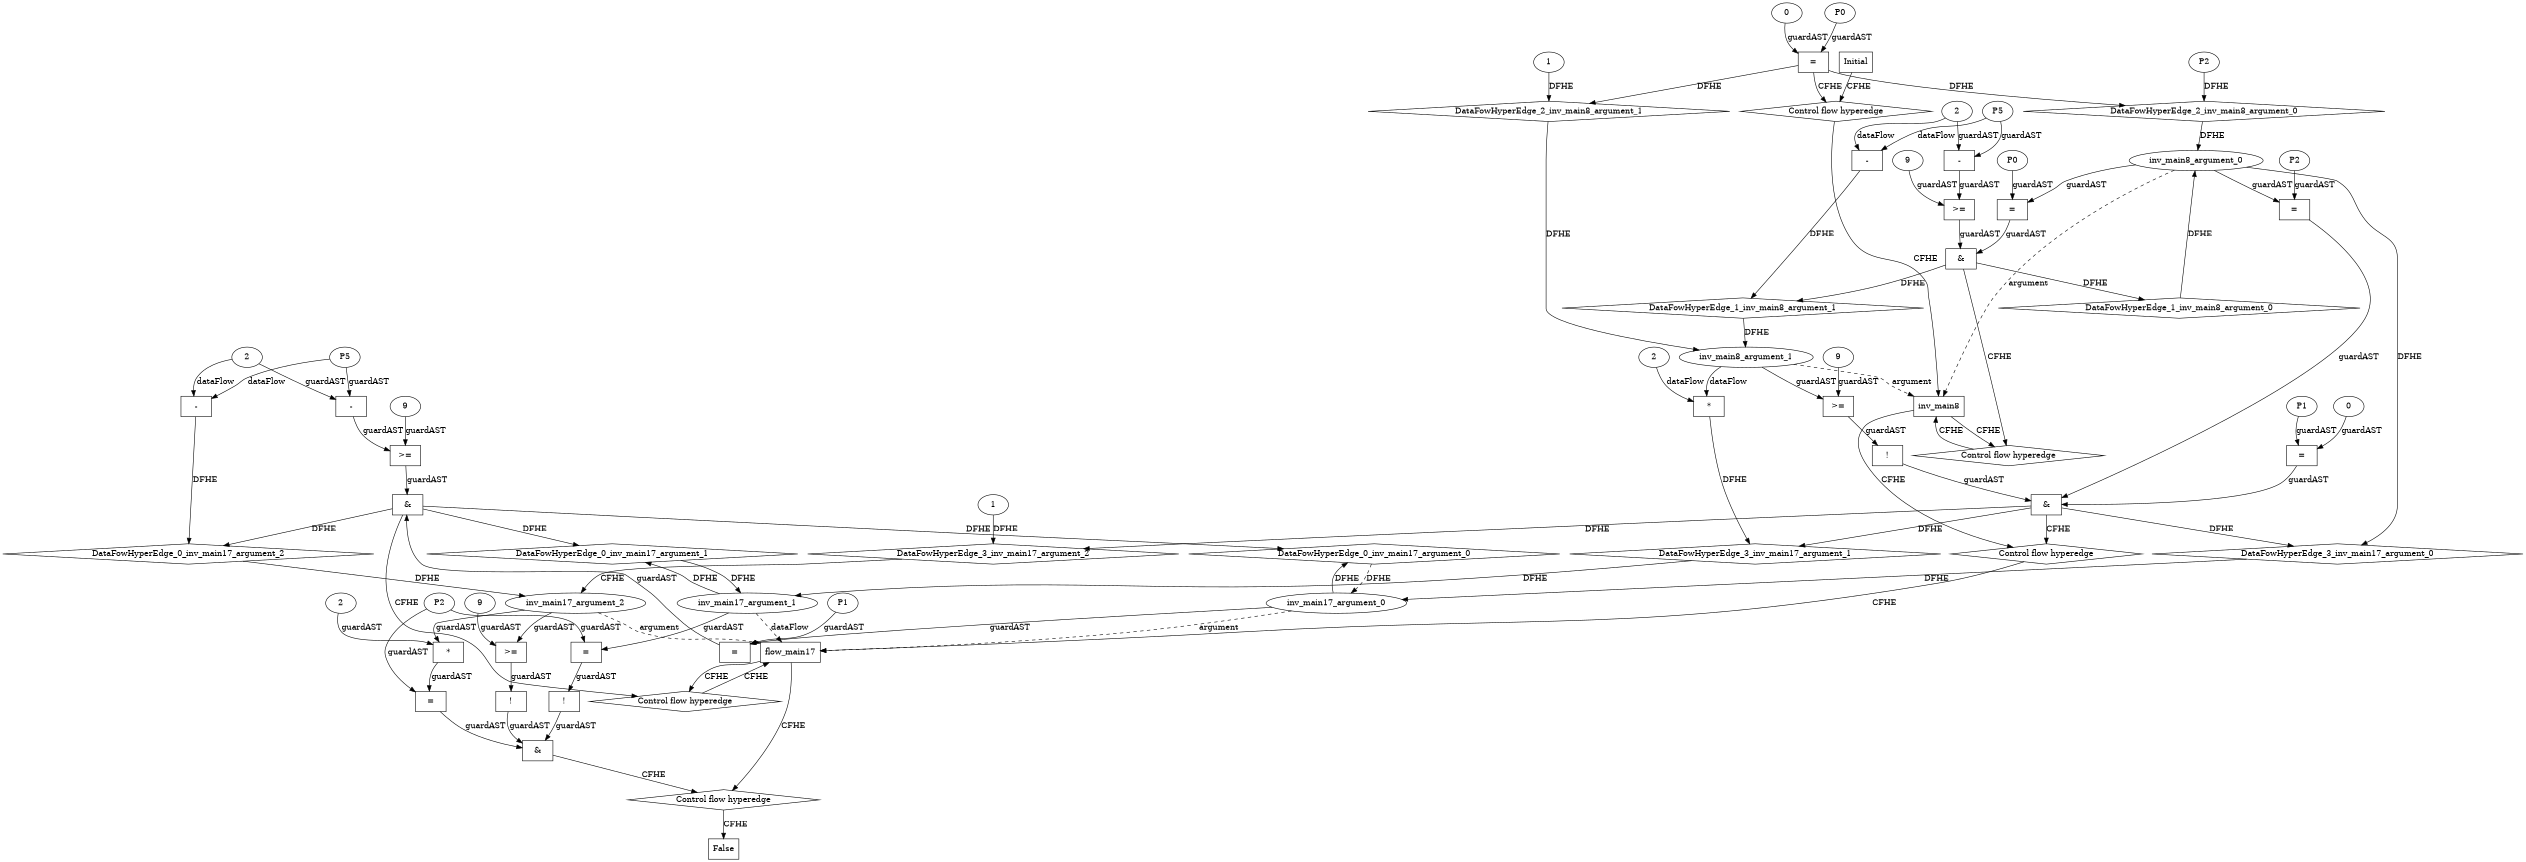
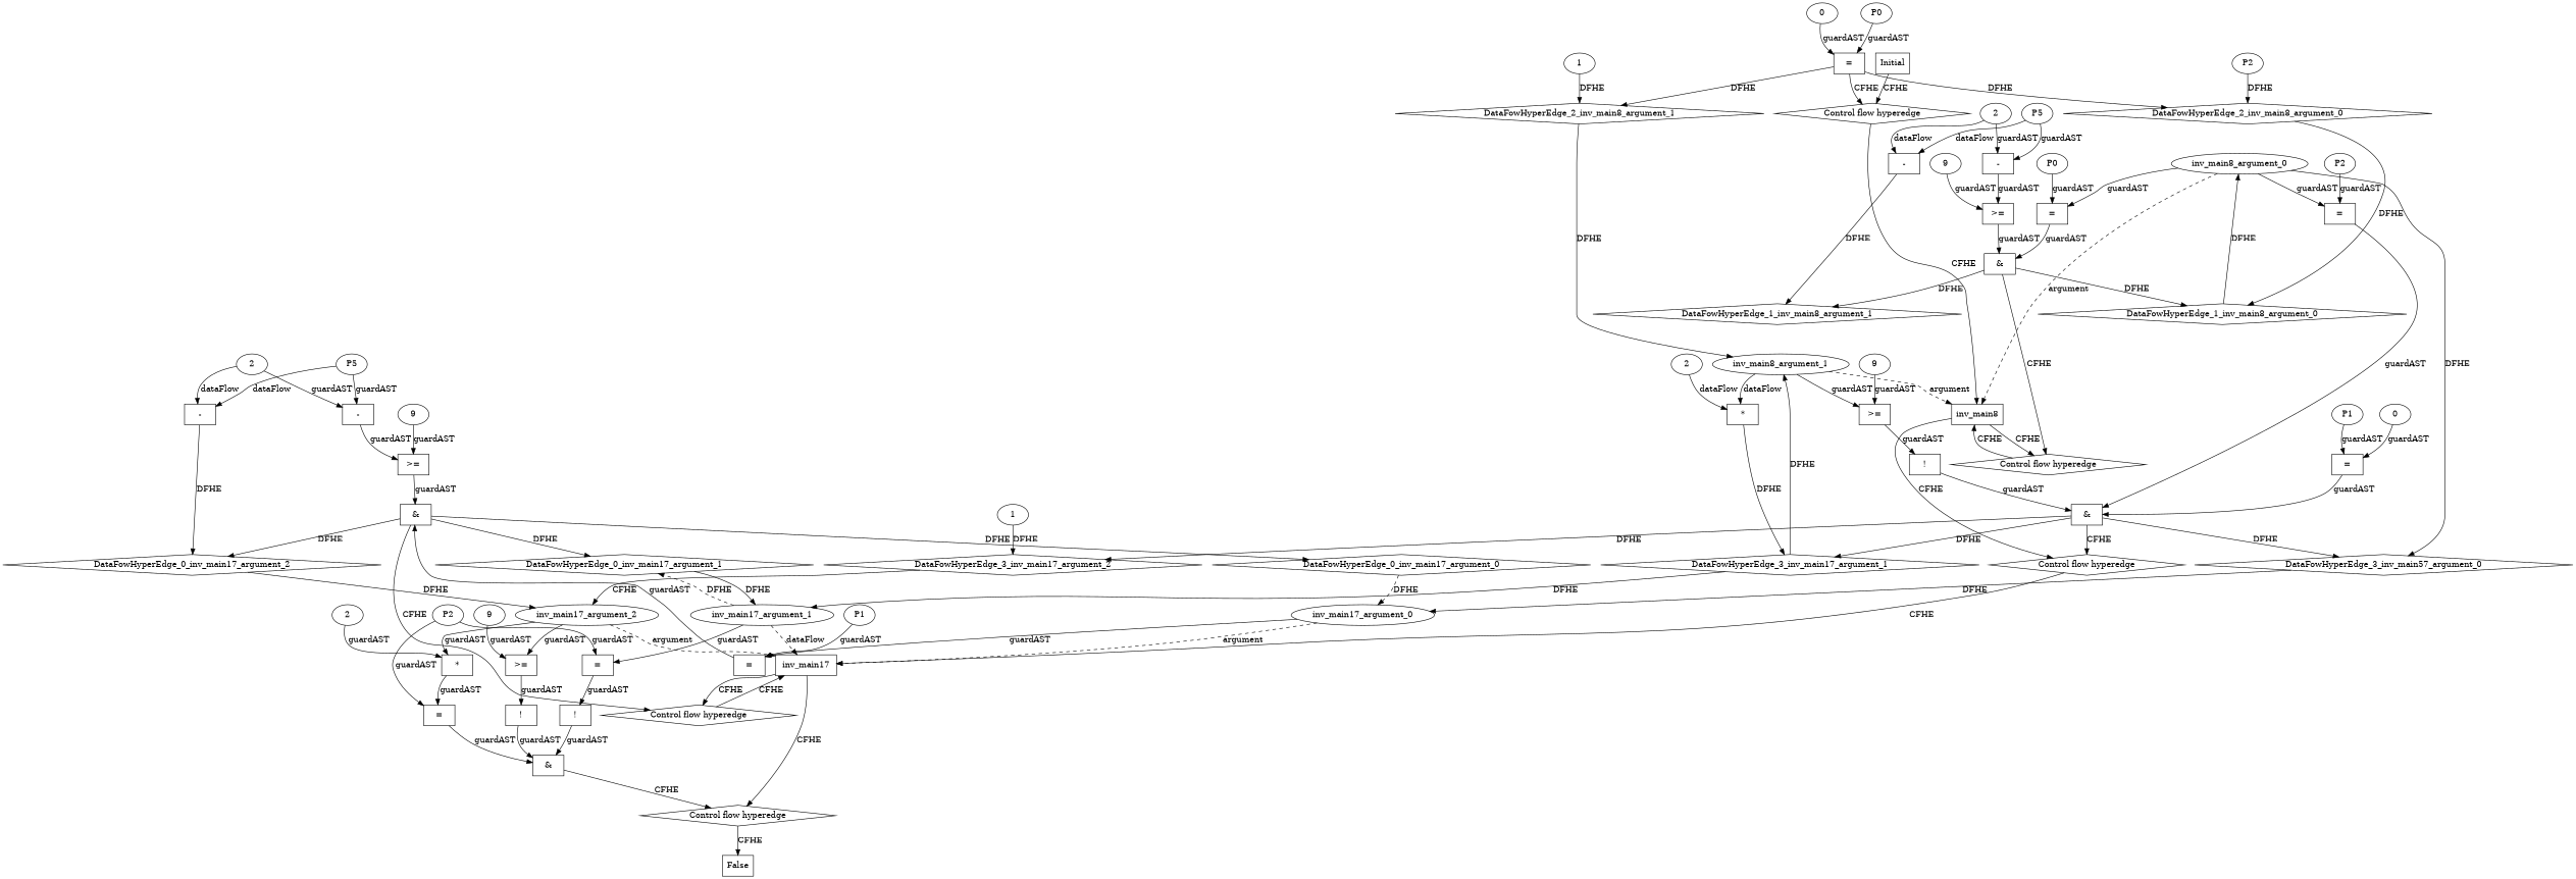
  digraph {
    node [shape=rect]
    n1 [GNNNodeID=3 label="-" nodeName=xxxinv_main17___inv_main17_0xxxdataFlow_0_node_0]
    n2 [label=DataFowHyperEdge_0_inv_main17_argument_2 nodeName=DataFowHyperEdge_0_inv_main17_argument_2 shape=diamond]
    n3 [GNNNodeID=50 label=inv_main17_argument_2 nodeName=argument2 shape=oval]
    n4 [GNNNodeID=4 label=P5 nodeName=xxxinv_main17___inv_main17_0xxxdataFlow_0_node_1 shape=""]
    n5 [GNNNodeID=8 label="-" nodeName=xxxinv_main17___inv_main17_0xxxguard_0_node_2]
    n6 [GNNNodeID=6 label=">=" nodeName=xxxinv_main17___inv_main17_0xxxguard_0_node_0]
    n7 [GNNNodeID=5 label=2 nodeName=xxxinv_main17___inv_main17_0xxxdataFlow_0_node_2 shape=""]
    n8 [andName=xxxinv_main17___inv_main17_0xxx_and label="&"]
    n9 [label=DataFowHyperEdge_0_inv_main17_argument_0 nodeName=DataFowHyperEdge_0_inv_main17_argument_0 shape=diamond]
    n10 [label=DataFowHyperEdge_0_inv_main17_argument_1 nodeName=DataFowHyperEdge_0_inv_main17_argument_1 shape=diamond]
    n11 [hyperEdgeNodeID=0 label="Control flow hyperedge" nodeName=ControlFowHyperEdge_0 shape=diamond]
    n12 [GNNNodeID=7 label=9 nodeName=xxxinv_main17___inv_main17_0xxxguard_0_node_1 shape=""]
    n13 [GNNNodeID=9 label="=" nodeName=xxxinv_main17___inv_main17_0xxxguard1_node_0]
    n14 [GNNNodeID=10 label=P1 nodeName=xxxinv_main17___inv_main17_0xxxguard1_node_1 shape=""]
    n15 [GNNNodeID=50 label=inv_main17_argument_0 nodeName=argument0 shape=oval]
-   n16 [GNNNodeID=46 label=flow_main17 nodeName=inv_main17]
+   n16 [GNNNodeID=46 label=inv_main17 nodeName=inv_main17]
    n17 [hyperEdgeNodeID=4 label="Control flow hyperedge" nodeName=ControlFowHyperEdge_4 shape=diamond]
    n18 [GNNNodeID=13 label="-" nodeName=xxxinv_main8___inv_main8_1xxxdataFlow_0_node_0]
    n19 [label=DataFowHyperEdge_1_inv_main8_argument_1 nodeName=DataFowHyperEdge_1_inv_main8_argument_1 shape=diamond]
    n20 [GNNNodeID=50 label=inv_main8_argument_1 nodeName=argument1 shape=oval]
    n21 [GNNNodeID=14 label=P5 nodeName=xxxinv_main8___inv_main8_1xxxdataFlow_0_node_1 shape=""]
    n22 [GNNNodeID=18 label="-" nodeName=xxxinv_main8___inv_main8_1xxxguard_0_node_2]
    n23 [GNNNodeID=16 label=">=" nodeName=xxxinv_main8___inv_main8_1xxxguard_0_node_0]
    n24 [GNNNodeID=15 label=2 nodeName=xxxinv_main8___inv_main8_1xxxdataFlow_0_node_2 shape=""]
    n25 [andName=xxxinv_main8___inv_main8_1xxx_and label="&"]
    n26 [label=DataFowHyperEdge_1_inv_main8_argument_0 nodeName=DataFowHyperEdge_1_inv_main8_argument_0 shape=diamond]
    n27 [hyperEdgeNodeID=1 label="Control flow hyperedge" nodeName=ControlFowHyperEdge_1 shape=diamond]
    n28 [GNNNodeID=17 label=9 nodeName=xxxinv_main8___inv_main8_1xxxguard_0_node_1 shape=""]
    n29 [GNNNodeID=19 label="=" nodeName=xxxinv_main8___inv_main8_1xxxguard1_node_0]
    n30 [GNNNodeID=20 label=P0 nodeName=xxxinv_main8___inv_main8_1xxxguard1_node_1 shape=""]
    n31 [GNNNodeID=50 label=inv_main8_argument_0 nodeName=argument0 shape=oval]
    n32 [GNNNodeID=35 label="=" nodeName=xxxinv_main17___inv_main8_3xxxguard2_node_0]
    n33 [GNNNodeID=47 label=inv_main8 nodeName=inv_main8]
-   n34 [label=DataFowHyperEdge_3_inv_main17_argument_0 nodeName=DataFowHyperEdge_3_inv_main17_argument_0 shape=diamond]
+   n34 [label=DataFowHyperEdge_3_inv_main57_argument_0 nodeName=DataFowHyperEdge_3_inv_main17_argument_0 shape=diamond]
    n35 [andName=xxxinv_main17___inv_main8_3xxx_and label="&"]
    n36 [hyperEdgeNodeID=3 label="Control flow hyperedge" nodeName=ControlFowHyperEdge_3 shape=diamond]
    n37 [GNNNodeID=21 label=P2 nodeName=xxxinv_main8___Initial_2xxxdataFlow_0_node_0 shape=""]
    n38 [label=DataFowHyperEdge_2_inv_main8_argument_0 nodeName=DataFowHyperEdge_2_inv_main8_argument_0 shape=diamond]
    n39 [GNNNodeID=22 label=1 nodeName=xxxinv_main8___Initial_2xxxdataFlow1_node_0 shape=""]
    n40 [label=DataFowHyperEdge_2_inv_main8_argument_1 nodeName=DataFowHyperEdge_2_inv_main8_argument_1 shape=diamond]
    n41 [GNNNodeID=23 label="=" nodeName=xxxinv_main8___Initial_2xxxguard_0_node_0]
    n42 [hyperEdgeNodeID=2 label="Control flow hyperedge" nodeName=ControlFowHyperEdge_2 shape=diamond]
    n43 [GNNNodeID=24 label=0 nodeName=xxxinv_main8___Initial_2xxxguard_0_node_1 shape=""]
    n44 [GNNNodeID=25 label=P0 nodeName=xxxinv_main8___Initial_2xxxguard_0_node_2 shape=""]
    n45 [GNNNodeID=26 label="*" nodeName=xxxinv_main17___inv_main8_3xxxdataFlow_0_node_0]
    n46 [label=DataFowHyperEdge_3_inv_main17_argument_1 nodeName=DataFowHyperEdge_3_inv_main17_argument_1 shape=diamond]
    n47 [GNNNodeID=50 label=inv_main17_argument_1 nodeName=argument1 shape=oval]
    n48 [GNNNodeID=27 label=2 nodeName=xxxinv_main17___inv_main8_3xxxdataFlow_0_node_1 shape=""]
    n49 [GNNNodeID=30 label=">=" nodeName=xxxinv_main17___inv_main8_3xxxguard_0_node_1]
    n50 [GNNNodeID=29 label="!" nodeName=xxxinv_main17___inv_main8_3xxxguard_0_node_0]
    n51 [GNNNodeID=28 label=1 nodeName=xxxinv_main17___inv_main8_3xxxdataFlow1_node_0 shape=""]
    n52 [label=DataFowHyperEdge_3_inv_main17_argument_2 nodeName=DataFowHyperEdge_3_inv_main17_argument_2 shape=diamond]
    n53 [GNNNodeID=31 label=9 nodeName=xxxinv_main17___inv_main8_3xxxguard_0_node_2 shape=""]
    n54 [GNNNodeID=32 label="=" nodeName=xxxinv_main17___inv_main8_3xxxguard1_node_0]
    n55 [GNNNodeID=33 label=0 nodeName=xxxinv_main17___inv_main8_3xxxguard1_node_1 shape=""]
    n56 [GNNNodeID=34 label=P1 nodeName=xxxinv_main17___inv_main8_3xxxguard1_node_2 shape=""]
    n57 [GNNNodeID=36 label=P2 nodeName=xxxinv_main17___inv_main8_3xxxguard2_node_1 shape=""]
    n58 [GNNNodeID=37 label="!" nodeName=xxxFALSE___inv_main17_4xxxguard_0_node_0]
    n59 [andName=xxxFALSE___inv_main17_4xxx_and label="&"]
    n60 [GNNNodeID=38 label="=" nodeName=xxxFALSE___inv_main17_4xxxguard_0_node_1]
    n61 [GNNNodeID=39 label=P2 nodeName=xxxFALSE___inv_main17_4xxxguard_0_node_3 shape=""]
    n62 [GNNNodeID=40 label="=" nodeName=xxxFALSE___inv_main17_4xxxguard1_node_0]
    n63 [GNNNodeID=41 label="*" nodeName=xxxFALSE___inv_main17_4xxxguard1_node_2]
    n64 [GNNNodeID=42 label=2 nodeName=xxxFALSE___inv_main17_4xxxguard1_node_3 shape=""]
    n65 [GNNNodeID=44 label=">=" nodeName=xxxFALSE___inv_main17_4xxxguard2_node_1]
    n66 [GNNNodeID=43 label="!" nodeName=xxxFALSE___inv_main17_4xxxguard2_node_0]
    n67 [GNNNodeID=45 label=9 nodeName=xxxFALSE___inv_main17_4xxxguard2_node_2 shape=""]
    n68 [GNNNodeID=48 label=False nodeName=False]
    n69 [GNNNodeID=49 label=Initial nodeName=Initial]
    n1 -> n2 [label=DFHE]
    n2 -> n3 [label=DFHE]
    n3 -> n16 [label=argument style=dashed]
    n3 -> n63 [label=guardAST]
    n3 -> n65 [label=guardAST]
    n4 -> n1 [label=dataFlow]
    n4 -> n5 [label=guardAST]
    n5 -> n6 [label=guardAST]
    n6 -> n8 [label=guardAST]
    n7 -> n1 [label=dataFlow]
    n7 -> n5 [label=guardAST]
    n8 -> n2 [label=DFHE]
    n8 -> n9 [label=DFHE]
    n8 -> n10 [label=DFHE]
    n8 -> n11 [label=CFHE]
    n9 -> n15 [label=DFHE style=dashed]
    n10 -> n47 [label=DFHE]
    n11 -> n16 [label=CFHE]
    n12 -> n6 [label=guardAST]
    n13 -> n8 [label=guardAST]
    n14 -> n13 [label=guardAST]
-   n15 -> n9 [label=DFHE]
    n15 -> n13 [label=guardAST]
    n15 -> n16 [label=argument style=dashed]
    n16 -> n11 [label=CFHE]
    n16 -> n17 [label=CFHE]
    n17 -> n68 [label=CFHE]
    n18 -> n19 [label=DFHE]
-   n19 -> n20 [label=DFHE]
+   n46 -> n20 [label=DFHE]
    n20 -> n33 [label=argument style=dashed]
    n20 -> n45 [label=dataFlow]
    n20 -> n49 [label=guardAST]
    n21 -> n18 [label=dataFlow]
    n21 -> n22 [label=guardAST]
    n22 -> n23 [label=guardAST]
    n23 -> n25 [label=guardAST]
    n24 -> n18 [label=dataFlow]
    n24 -> n22 [label=guardAST]
    n25 -> n19 [label=DFHE]
    n25 -> n26 [label=DFHE]
    n25 -> n27 [label=CFHE]
    n26 -> n31 [label=DFHE]
    n27 -> n33 [label=CFHE]
    n28 -> n23 [label=guardAST]
    n29 -> n25 [label=guardAST]
    n30 -> n29 [label=guardAST]
    n31 -> n29 [label=guardAST]
    n31 -> n32 [label=guardAST]
    n31 -> n33 [label=argument style=dashed]
    n31 -> n34 [label=DFHE]
    n32 -> n35 [label=guardAST]
    n33 -> n27 [label=CFHE]
    n33 -> n36 [label=CFHE]
    n34 -> n15 [label=DFHE]
    n35 -> n34 [label=DFHE]
    n35 -> n36 [label=CFHE]
    n35 -> n46 [label=DFHE]
    n35 -> n52 [label=DFHE]
    n36 -> n16 [label=CFHE]
    n37 -> n38 [label=DFHE]
-   n38 -> n31 [label=DFHE]
+   n38 -> n26 [label=DFHE]
    n39 -> n40 [label=DFHE]
    n40 -> n20 [label=DFHE]
    n41 -> n38 [label=DFHE]
    n41 -> n40 [label=DFHE]
    n41 -> n42 [label=CFHE]
    n42 -> n33 [label=CFHE]
    n43 -> n41 [label=guardAST]
    n44 -> n41 [label=guardAST]
    n45 -> n46 [label=DFHE]
    n46 -> n47 [label=DFHE]
-   n47 -> n10 [label=DFHE]
+   n47 -> n10 [label=DFHE style=dashed]
    n47 -> n16 [label=dataFlow style=dashed]
    n47 -> n60 [label=guardAST]
    n48 -> n45 [label=dataFlow]
    n49 -> n50 [label=guardAST]
    n50 -> n35 [label=guardAST]
    n51 -> n52 [label=DFHE]
    n52 -> n3 [label=CFHE]
    n53 -> n49 [label=guardAST]
    n54 -> n35 [label=guardAST]
    n55 -> n54 [label=guardAST]
    n56 -> n54 [label=guardAST]
    n57 -> n32 [label=guardAST]
    n58 -> n59 [label=guardAST]
    n59 -> n17 [label=CFHE]
    n60 -> n58 [label=guardAST]
    n61 -> n60 [label=guardAST]
    n61 -> n62 [label=guardAST]
    n62 -> n59 [label=guardAST]
    n63 -> n62 [label=guardAST]
    n64 -> n63 [label=guardAST]
    n65 -> n66 [label=guardAST]
    n66 -> n59 [label=guardAST]
    n67 -> n65 [label=guardAST]
    n69 -> n42 [label=CFHE]
  }
